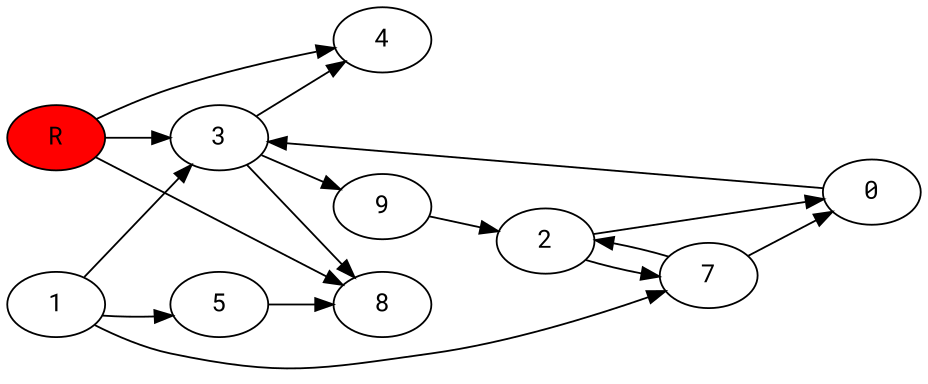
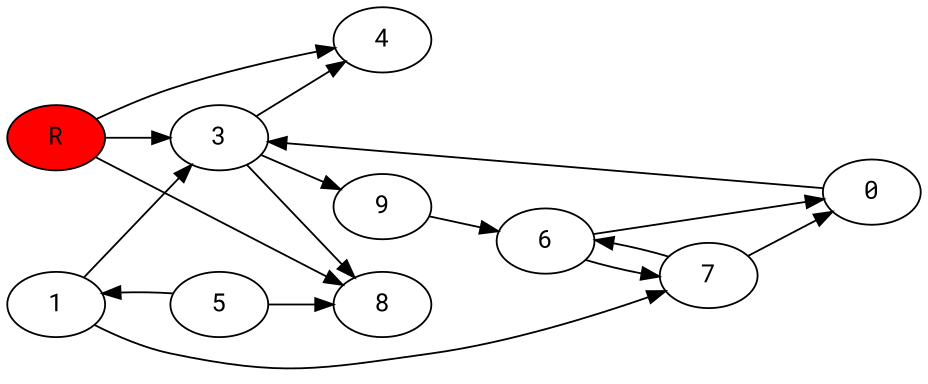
  digraph {
    fontname="Roboto Mono"
    rankdir=LR
    node [fontname="Roboto Mono"]
    edge [fontname="Roboto Mono"]
    1
    3
    5
    7
    4
    8
    9
-   2
+   2 [label=6]
    n9 [label=0]
    R [fillcolor="#ff0000" style=filled]
    1 -> 3
-   1 -> 5
+   5 -> 1
    1 -> 7
    3 -> 4
    3 -> 8
    3 -> 9
    5 -> 8
    7 -> 2
    7 -> n9
    9 -> 2
    2 -> 7
    2 -> n9
    n9 -> 3
    R -> 3
    R -> 4
    R -> 8
  }
